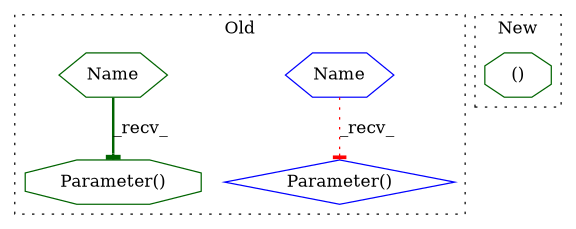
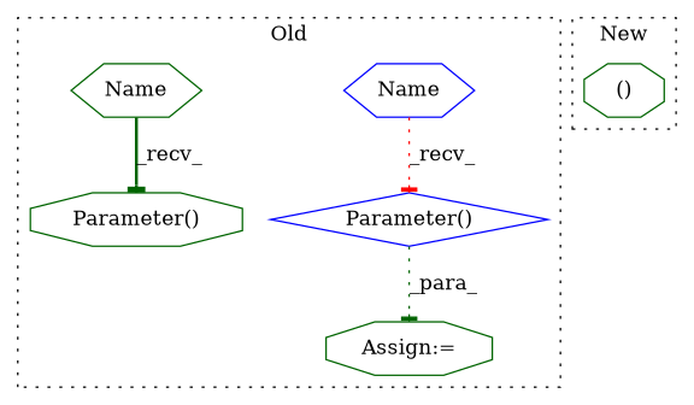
  digraph {
    node [a=75 l="13,1" shape=octagon color=darkgreen]
    edge [color=darkgreen style=dotted arrowhead=tee]
    n1 [label="Parameter()" s="6772,6801" shape=diamond color=blue]
+   n2 [a=68 l=3 label="Assign:=" s=6769]
    n3 [label="Parameter()" s="6457,6502"]
    n4 [a=87 l=2 label=Name s=6772 shape=hexagon color=blue]
    n5 [a=87 l=2 label=Name s=6457 shape=hexagon]
    n6 [a=54 l=14 label="()" s=6921]
    subgraph cluster_1 {
      label=Old
      style=dotted
      n1
+     n2
      n3
      n4
      n5
    }
    subgraph cluster_2 {
      label=New
      style=dotted
      n6
    }
+   n1 -> n2 [label=_para_]
    n4 -> n1 [label=_recv_ color=red]
    n5 -> n3 [label=_recv_ style=bold]
  }
